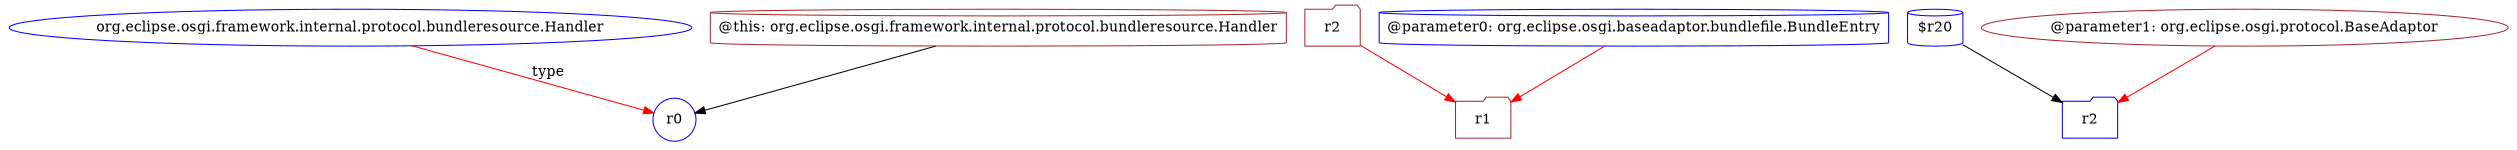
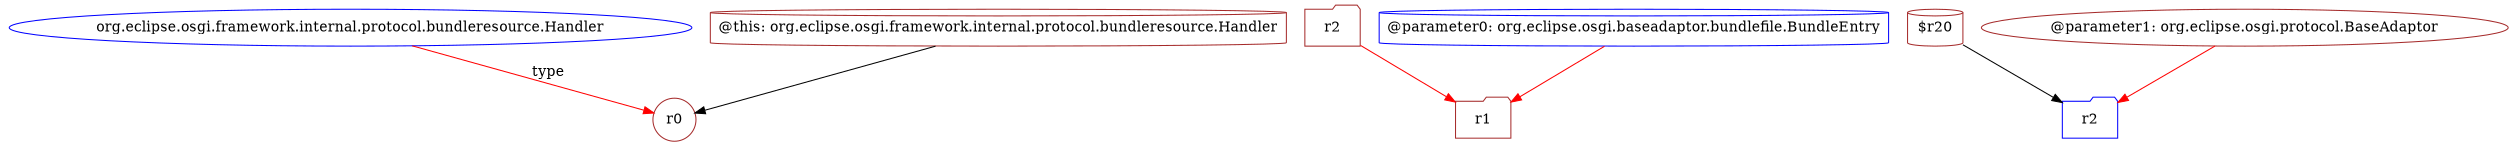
  digraph {
    node [color=brown shape=folder]
    edge [color=red]
    n1 [color=blue label="org.eclipse.osgi.framework.internal.protocol.bundleresource.Handler" shape=ellipse]
-   n2 [color=blue label=r0 shape=circle]
+   n2 [label=r0 shape=circle]
    n3 [label=r2]
    n4 [label=r1]
-   n5 [color=blue label="$r20" shape=cylinder]
+   n5 [label="$r20" shape=cylinder]
    n6 [color=blue label=r2]
    n7 [label="@this: org.eclipse.osgi.framework.internal.protocol.bundleresource.Handler" shape=cylinder]
    n8 [color=blue label="@parameter0: org.eclipse.osgi.baseadaptor.bundlefile.BundleEntry" shape=cylinder]
    n9 [label="@parameter1: org.eclipse.osgi.protocol.BaseAdaptor" shape=ellipse]
    n1 -> n2 [label=type]
    n3 -> n4
    n5 -> n6 [color=black]
    n7 -> n2 [color=black]
    n8 -> n4
    n9 -> n6
  }
